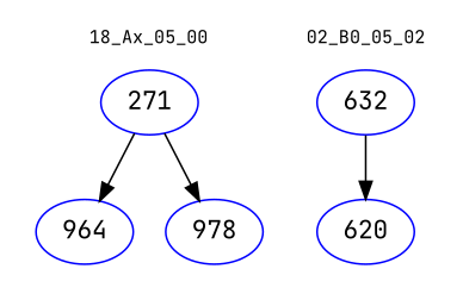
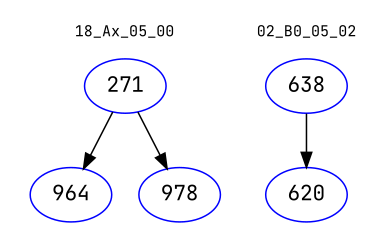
  digraph {
    fontname="JetBrains Mono"
    node [color=blue fontname="JetBrains Mono"]
    edge [color=black fontname="JetBrains Mono"]
    n1 [label=271]
    n2 [label=964]
    n3 [label=978]
-   n4 [label=632]
+   n4 [label=638]
    n5 [label=620]
    subgraph cluster_1 {
      color=white
      fontsize=10
      label="18_Ax_05_00"
      n1
      n2
      n3
    }
    subgraph cluster_2 {
      color=white
      fontsize=10
      label="02_B0_05_02"
      n4
      n5
    }
    n1 -> n2
    n1 -> n3
    n4 -> n5
  }
